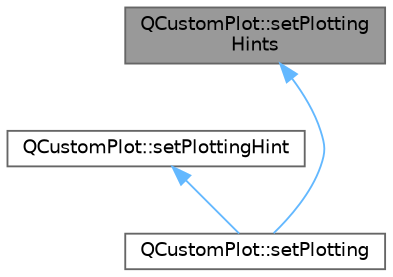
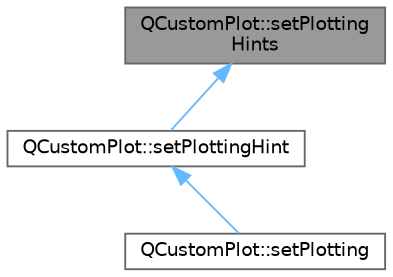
  digraph {
    rankdir=TB
    node [color=grey40 fillcolor=white fontname=Helvetica fontsize=10 shape=box style=filled]
    edge [color=steelblue1 dir=back fontname=Helvetica fontsize=10 labelfontname=Helvetica labelfontsize=10 style=solid]
    n1 [color=gray40 fillcolor=grey60 fontcolor=black height=0.2 label="QCustomPlot::setPlotting\lHints" width=0.4]
    n2 [height=0.2 label="QCustomPlot::setPlottingHint" width=0.4]
    n3 [height=0.2 label="QCustomPlot::setPlotting" width=0.4]
-   n1 -> n3
+   n1 -> n2
    n2 -> n3
  }
